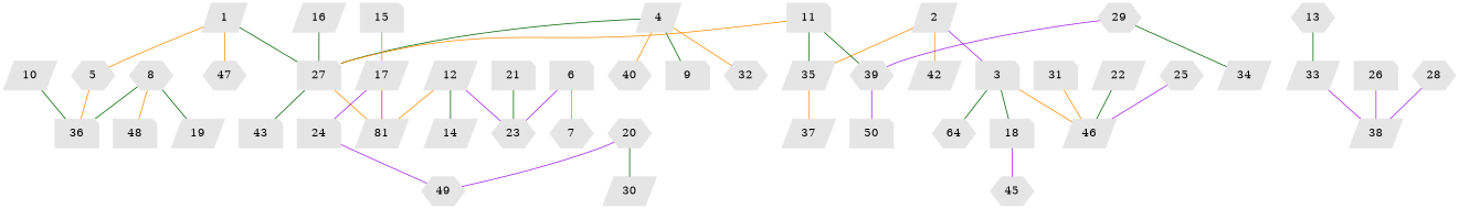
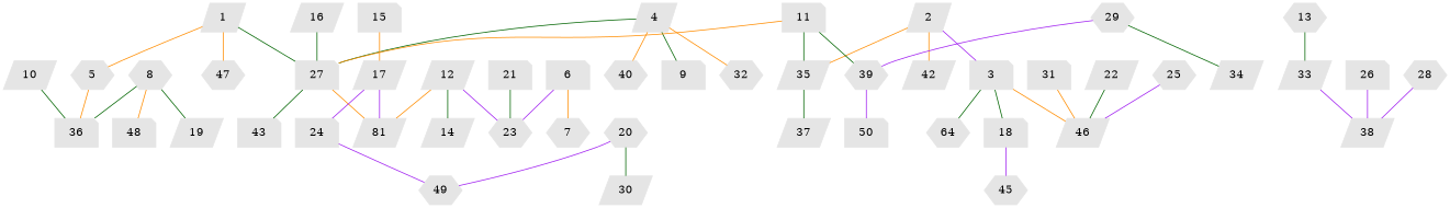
  graph {
    node [color=gray90 shape=parallelogram style=filled]
    edge [color=darkgreen weight=1.0]
    5 [shape=hexagon]
    1
    27 [shape=note]
    47 [shape=hexagon]
    36 [shape=note]
    n6 [label=81]
    43 [shape=note]
    3 [shape=note]
    2
    35
    42
    18 [shape=note]
    n13 [label=64 shape=hexagon]
    46
    37
    45 [shape=hexagon]
    4
    9 [shape=note]
    32 [shape=hexagon]
    40 [shape=hexagon]
    6 [shape=note]
    7 [shape=hexagon]
    23 [shape=hexagon]
    8 [shape=hexagon]
    19
    48 [shape=note]
    10
    11 [shape=note]
    39 [shape=hexagon]
    50 [shape=note]
    12
    14
    13 [shape=hexagon]
    33
    38
    15 [shape=note]
    17
    24 [shape=note]
    16
    49 [shape=hexagon]
    20 [shape=hexagon]
    30
    21 [shape=note]
    22
    25 [shape=hexagon]
    26 [shape=note]
    28 [shape=hexagon]
    29 [shape=hexagon]
    34
    31 [shape=note]
    5 -- 36 [color=darkorange]
    1 -- 5 [color=darkorange]
    1 -- 27
    1 -- 47 [color=darkorange]
    27 -- n6 [color=darkorange]
    27 -- 43
    3 -- 18
    3 -- n13
    3 -- 46 [color=darkorange]
    2 -- 3 [color=purple]
    2 -- 35 [color=darkorange]
    2 -- 42 [color=darkorange]
-   35 -- 37 [color=darkorange]
+   35 -- 37
    18 -- 45 [color=purple]
    4 -- 27
    4 -- 9
    4 -- 32 [color=darkorange]
    4 -- 40 [color=darkorange]
    6 -- 7 [color=darkorange]
    6 -- 23 [color=purple]
    8 -- 36
    8 -- 19
    8 -- 48 [color=darkorange]
    10 -- 36
    11 -- 27 [color=darkorange]
    11 -- 35
    11 -- 39
    39 -- 50 [color=purple]
    12 -- n6 [color=darkorange]
    12 -- 23 [color=purple]
    12 -- 14
    13 -- 33
    33 -- 38 [color=purple]
    15 -- 17 [color=darkorange]
    17 -- n6 [color=purple]
    17 -- 24 [color=purple]
    24 -- 49 [color=purple]
    16 -- 27
    20 -- 49 [color=purple]
    20 -- 30
    21 -- 23
    22 -- 46
    25 -- 46 [color=purple]
    26 -- 38 [color=purple]
    28 -- 38 [color=purple]
    29 -- 39 [color=purple]
    29 -- 34
    31 -- 46 [color=darkorange]
  }
